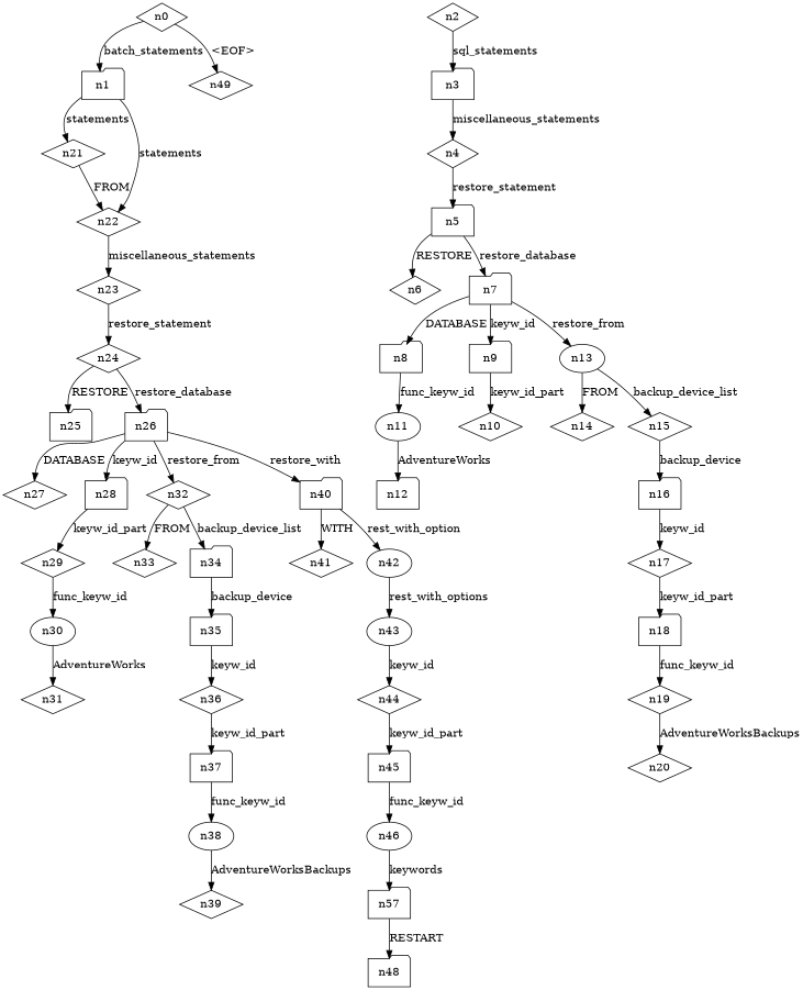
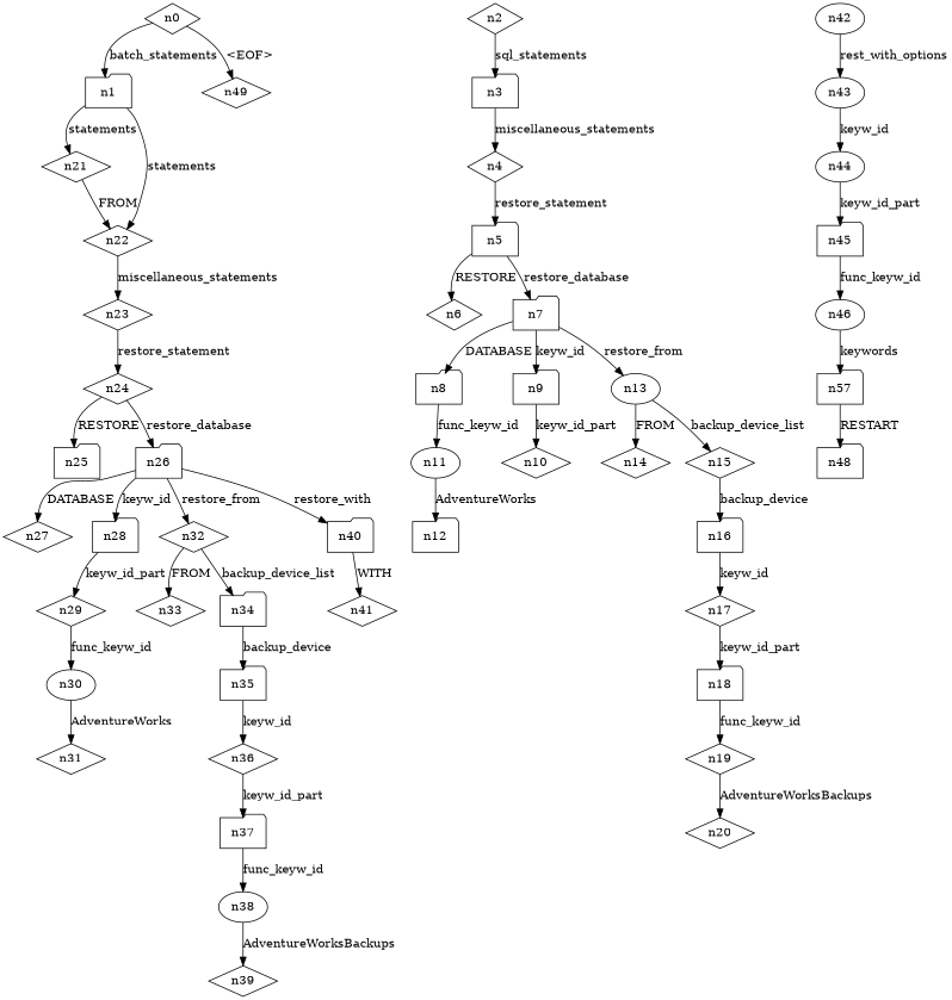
  digraph {
    node [shape=diamond]
    n1 [shape=folder]
    n0
    n49
    n21
    n22
    n3 [shape=folder]
    n2
    n4
    n5 [shape=folder]
    n6
    n7 [shape=folder]
    n8 [shape=folder]
    n9 [shape=folder]
    n13 [shape=ellipse]
    n11 [shape=ellipse]
    n10
    n14
    n15
    n12 [shape=folder]
    n16 [shape=folder]
    n17
    n18 [shape=folder]
    n19
    n20
    n23
    n24
    n25 [shape=folder]
    n26 [shape=folder]
    n27
    n28 [shape=folder]
    n32
    n40 [shape=folder]
    n29
    n33
    n34 [shape=folder]
    n41
    n42 [shape=ellipse]
    n30 [shape=ellipse]
    n31
    n35 [shape=folder]
    n36
    n37 [shape=folder]
    n38 [shape=ellipse]
    n39
    n43 [shape=ellipse]
-   n44
+   n44 [shape=ellipse]
    n45 [shape=folder]
    n46 [shape=ellipse]
    n47 [label=n57 shape=folder]
    n48 [shape=folder]
    n1 -> n21 [label=statements]
    n1 -> n22 [label=statements]
    n0 -> n1 [label=batch_statements]
    n0 -> n49 [label="<EOF>"]
    n21 -> n22 [label=FROM]
    n22 -> n23 [label=miscellaneous_statements]
    n3 -> n4 [label=miscellaneous_statements]
    n2 -> n3 [label=sql_statements]
    n4 -> n5 [label=restore_statement]
    n5 -> n6 [label=RESTORE]
    n5 -> n7 [label=restore_database]
    n7 -> n8 [label=DATABASE]
    n7 -> n9 [label=keyw_id]
    n7 -> n13 [label=restore_from]
    n8 -> n11 [label=func_keyw_id]
    n9 -> n10 [label=keyw_id_part]
    n13 -> n14 [label=FROM]
    n13 -> n15 [label=backup_device_list]
    n11 -> n12 [label=AdventureWorks]
    n15 -> n16 [label=backup_device]
    n16 -> n17 [label=keyw_id]
    n17 -> n18 [label=keyw_id_part]
    n18 -> n19 [label=func_keyw_id]
    n19 -> n20 [label=AdventureWorksBackups]
    n23 -> n24 [label=restore_statement]
    n24 -> n25 [label=RESTORE]
    n24 -> n26 [label=restore_database]
    n26 -> n27 [label=DATABASE]
    n26 -> n28 [label=keyw_id]
    n26 -> n32 [label=restore_from]
    n26 -> n40 [label=restore_with]
    n28 -> n29 [label=keyw_id_part]
    n32 -> n33 [label=FROM]
    n32 -> n34 [label=backup_device_list]
    n40 -> n41 [label=WITH]
-   n40 -> n42 [label=rest_with_option]
    n29 -> n30 [label=func_keyw_id]
    n34 -> n35 [label=backup_device]
    n42 -> n43 [label=rest_with_options]
    n30 -> n31 [label=AdventureWorks]
    n35 -> n36 [label=keyw_id]
    n36 -> n37 [label=keyw_id_part]
    n37 -> n38 [label=func_keyw_id]
    n38 -> n39 [label=AdventureWorksBackups]
    n43 -> n44 [label=keyw_id]
    n44 -> n45 [label=keyw_id_part]
    n45 -> n46 [label=func_keyw_id]
    n46 -> n47 [label=keywords]
    n47 -> n48 [label=RESTART]
  }
